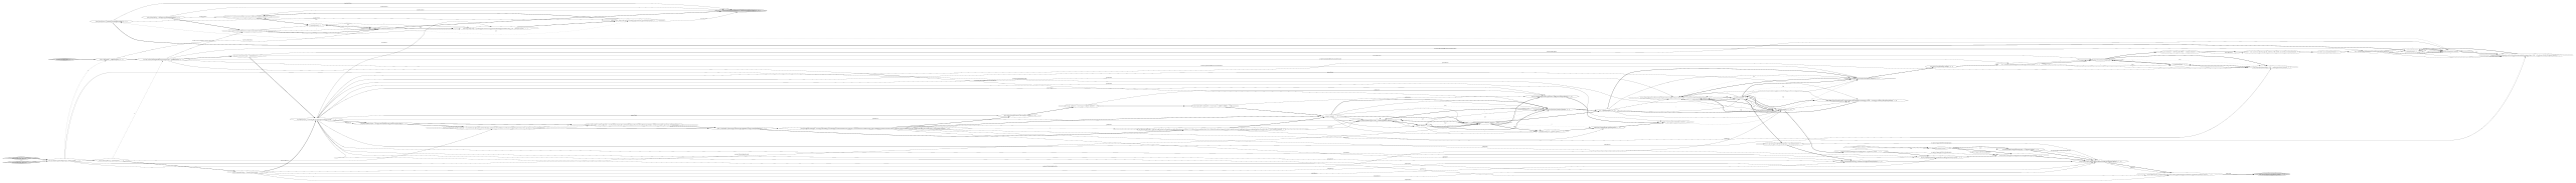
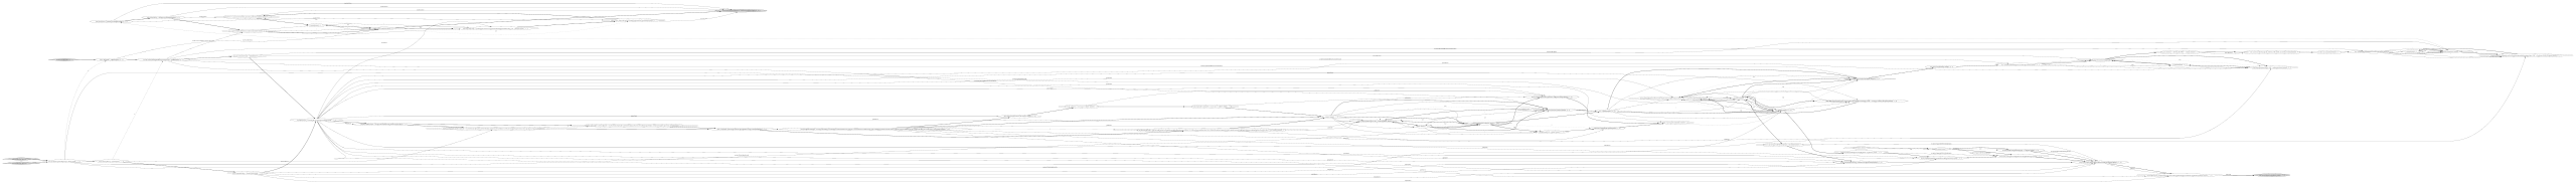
  digraph {
    fontname="Open Sans"
    rankdir=LR
    node [fillcolor=white fontname="Open Sans" shape=ellipse style=filled]
    edge [fontname="Open Sans" style=solid]
    n1 [label="minFinishTime = Long.min(minFinishTime,jobContext.getFinishTime())@@@42@@@['0', '0', '1']"]
    n2 [fillcolor=lightgray label="Assert.assertTrue(minFinishTime > maxStartTime)@@@44@@@['0', '0', '1']"]
    n3 [label="i++@@@39@@@['0', '0', '1']"]
    n4 [label="i < totalNumberOfJobs@@@38@@@['0', '0', '1']" shape=diamond]
    n5 [label="JobContext jobContext = _driver.getJobContext(TaskUtil.getNamespacedJobName(queueName,\"JOB\" + i))@@@40@@@['0', '0', '1']"]
    n6 [label="JobConfig jobConfig = _driver.getJobConfig(TaskUtil.getNamespacedJobName(queueName,newJobName))@@@35@@@['1', '1', '0']"]
    n7 [fillcolor=lightgray label="Assert.assertNull(jobConfig)@@@36@@@['0', '1', '0']"]
    n8 [label="final int numberOfJobsAddedBeforeControllerSwitch = 4@@@4@@@['0', '0', '1']"]
    n9 [label="int i = numberOfJobsAddedBeforeControllerSwitch@@@30@@@['0', '0', '1']"]
    n10 [label="i < numberOfJobsAddedBeforeControllerSwitch@@@17@@@['0', '0', '1']" shape=diamond]
    n11 [label="final int totalNumberOfJobs = 7@@@5@@@['0', '0', '1']"]
    n12 [label="i < numberOfJobsAddedBeforeControllerSwitch@@@12@@@['0', '0', '1']" shape=diamond]
    n13 [label="int i = numberOfJobsAddedBeforeControllerSwitch@@@37@@@['0', '0', '1']"]
    n14 [label="int i = numberOfJobsAddedBeforeControllerSwitch@@@22@@@['0', '0', '1']"]
    n15 [label="_driver.pollForJobState(queueName,TaskUtil.getNamespacedJobName(queueName,\"JOB\" + i),TaskState.COMPLETED)@@@33@@@['0', '0', '1']"]
    n16 [label="i < totalNumberOfJobs@@@31@@@['0', '0', '1']" shape=diamond]
    n17 [label="i++@@@32@@@['0', '0', '1']"]
    n18 [label="_controller.syncStop()@@@21@@@['0', '0', '1']"]
    n19 [label="_driver.pollForJobState(queueName,TaskUtil.getNamespacedJobName(queueName,\"JOB\" + i),TaskState.COMPLETED)@@@19@@@['1', '1', '1']"]
    n20 [label="i++@@@18@@@['1', '1', '1']"]
    n21 [label="i < totalNumberOfJobs@@@23@@@['0', '0', '1']" shape=diamond]
    n22 [label="String queueName = TestHelper.getTestMethodName()@@@6@@@['1', '1', '1']"]
    n23 [label="_driver.enqueueJob(queueName,\"JOB\" + i,jobBuilder)@@@14@@@['1', '0', '1']"]
    n24 [label="i++@@@13@@@['1', '1', '1']"]
    n25 [label="int i = 0@@@16@@@['1', '0', '1']"]
    n26 [label="i++@@@24@@@['0', '0', '1']"]
    n27 [label="_driver.enqueueJob(queueName,\"JOB\" + i,jobBuilder)@@@25@@@['0', '0', '1']"]
    n28 [label="long maxStartTime = Long.MIN_VALUE@@@35@@@['0', '0', '1']"]
    n29 [label="jobNames.add(\"JOB\" + i)@@@17@@@['0', '1', '0']"]
    n30 [label="jobBuilders.add(jobBuilder)@@@18@@@['0', '1', '0']"]
    n31 [label="_driver.resume(queueName)@@@21@@@['0', '1', '0']"]
    n32 [label="_driver.pollForJobState(queueName,TaskUtil.getNamespacedJobName(queueName,\"JOB\" + i),TaskState.COMPLETED)@@@25@@@['0', '1', '0']"]
    n33 [label="int i = 0@@@22@@@['1', '1', '0']"]
    n34 [label="boolean exceptionHappenedWhileAddingNewJob = false@@@27@@@['0', '1', '0']"]
    n35 [label="String controllerName = CONTROLLER_PREFIX + \"_0\"@@@27@@@['0', '0', '1']"]
    n36 [label="_controller = new ClusterControllerManager(ZK_ADDR,CLUSTER_NAME,controllerName)@@@28@@@['0', '0', '1']"]
    n37 [label="_controller.syncStart()@@@29@@@['0', '0', '1']"]
    n38 [label="JobConfig.Builder jobBuilder = new JobConfig.Builder().setTargetResource(WorkflowGenerator.DEFAULT_TGT_DB).setCommand(MockTask.TASK_COMMAND).setMaxAttemptsPerTask(2).setJobCommandConfigMap(Collections.singletonMap(MockTask.JOB_DELAY,\"1000\"))@@@10@@@['1', '1', '0']"]
    n39 [label="int i = 0@@@11@@@['1', '1', '1']"]
    n40 [label="_driver.enqueueJob(queueName,newJobName,jobBuilder)@@@29@@@['0', '1', '0']"]
    n41 [label="_driver.waitToStop(queueName,5000L)@@@11@@@['0', '1', '0']"]
    n42 [label="JobConfig.Builder jobBuilder = new JobConfig.Builder().setTargetResource(WorkflowGenerator.DEFAULT_TGT_DB).setCommand(MockTask.TASK_COMMAND).setMaxAttemptsPerTask(2).setJobCommandConfigMap(Collections.singletonMap(MockTask.JOB_DELAY,\"10000\"))@@@10@@@['0', '0', '1']"]
    n43 [label="_driver.enqueueJob(queueName,newJobName,jobBuilder)@@@23@@@['1', '0', '0']"]
    n44 [label="i < numberOfJobsAddedInitially@@@15@@@['1', '1', '0']" shape=diamond]
    n45 [label="Assert.assertTrue(exceptionHappenedWhileAddingNewJob)@@@34@@@['1', '1', '0']"]
    n46 [label="List<String> jobNames = new ArrayList<>()@@@12@@@['0', '1', '0']"]
    n47 [label="Assert.assertTrue(exceptionHappenedWhileAddingNewJob)@@@28@@@['1', '0', '0']"]
    n48 [label="maxStartTime = Long.max(maxStartTime,jobContext.getStartTime())@@@41@@@['0', '0', '1']"]
    n49 [label="boolean exceptionHappenedWhileAddingNewJob = false@@@21@@@['1', '0', '0']"]
    n50 [label="_driver.start(builder.setWorkflowConfig(workflowCfgBuilder.build()).build())@@@9@@@['1', '1', '1']"]
    n51 [label="final int queueCapacity = 5@@@4@@@['1', '1', '0']"]
    n52 [label="WorkflowConfig.Builder workflowCfgBuilder = new WorkflowConfig.Builder().setWorkflowId(queueName).setParallelJobs(1).setAllowOverlapJobAssignment(true).setCapacity(queueCapacity)@@@8@@@['1', '1', '0']"]
    n53 [label="final String newJobName = \"NewJob\"@@@5@@@['1', '1', '0']"]
    n54 [label="WorkflowConfig.Builder workflowCfgBuilder = new WorkflowConfig.Builder().setWorkflowId(queueName).setParallelJobs(parallelJobs).setAllowOverlapJobAssignment(true)@@@8@@@['0', '0', '1']"]
    n55 [label="_driver.enqueueJobs(queueName,jobNames,jobBuilders)@@@20@@@['0', '1', '0']"]
    n56 [label="Exception e@@@31@@@['1', '1', '0']" shape=diamond]
    n57 [label="exceptionHappenedWhileAddingNewJob = true@@@32@@@['0', '1', '0']"]
    n58 [label="JobQueue.Builder builder = TaskTestUtil.buildJobQueue(queueName)@@@7@@@['1', '1', '1']"]
    n59 [label="final int parallelJobs = 3@@@3@@@['0', '0', '1']"]
    n60 [label="long minFinishTime = Long.MAX_VALUE@@@36@@@['0', '0', '1']"]
    n61 [fillcolor=lightgray label="testQueueJobsMaxCapacity['1', '0', '0']" shape=diamond]
    n62 [label="final int numberOfJobsAddedInitially = 4@@@3@@@['1', '1', '0']"]
    n63 [label="List<JobConfig.Builder> jobBuilders = new ArrayList<>()@@@13@@@['0', '1', '0']"]
    n64 [fillcolor=lightgray label="testQueueParallelJobs['0', '0', '1']" shape=diamond]
    n65 [fillcolor=lightgray label="testQueueJobsMaxCapacity['0', '1', '0']" shape=diamond]
    n66 [label="Exception e@@@25@@@['1', '0', '0']" shape=diamond]
    n1 -> n2 [label=minFinishTime]
    n1 -> n3 [style=bold]
    n3 -> n4 [style=bold]
    n3 -> n4 [label=i]
    n3 -> n5 [label=i]
    n4 -> n1 [label=true style=dotted]
    n4 -> n2 [style=bold]
    n4 -> n3 [label=true style=dotted]
    n4 -> n5 [style=bold]
    n4 -> n5 [label=true style=dotted]
    n4 -> n48 [label=true style=dotted]
    n5 -> n48 [style=bold]
    n6 -> n7 [label=jobConfig]
    n6 -> n7 [style=bold]
    n8 -> n9 [label=numberOfJobsAddedBeforeControllerSwitch]
    n8 -> n10 [label=numberOfJobsAddedBeforeControllerSwitch]
    n8 -> n11 [style=bold]
    n8 -> n12 [label=numberOfJobsAddedBeforeControllerSwitch]
    n8 -> n13 [label=numberOfJobsAddedBeforeControllerSwitch]
    n8 -> n14 [label=numberOfJobsAddedBeforeControllerSwitch]
    n9 -> n15 [label=i]
    n9 -> n16 [style=bold]
    n9 -> n16 [label=i]
    n9 -> n17 [label=i]
    n10 -> n18 [style=bold]
    n10 -> n19 [style=bold]
    n10 -> n19 [label=true style=dotted]
    n10 -> n20 [label=true style=dotted]
    n11 -> n16 [label=totalNumberOfJobs]
    n11 -> n21 [label=controllerName]
    n11 -> n22 [style=bold]
    n12 -> n23 [label=true style=dotted]
    n12 -> n23 [style=bold]
    n12 -> n24 [label=true style=dotted]
    n12 -> n25 [style=bold]
    n13 -> n3 [label=i]
    n13 -> n4 [style=bold]
    n13 -> n4 [label=i]
    n13 -> n5 [label=i]
    n14 -> n21 [style=bold]
    n14 -> n21 [label=i]
    n14 -> n26 [label=i]
    n14 -> n27 [label=i]
    n15 -> n17 [style=bold]
    n16 -> n15 [label=true style=dotted]
    n16 -> n15 [style=bold]
    n16 -> n17 [label=true style=dotted]
    n16 -> n28 [style=dashed]
    n17 -> n15 [label=i]
    n17 -> n16 [label=i]
    n17 -> n16 [style=bold]
    n18 -> n14 [style=bold]
    n19 -> n20 [style=bold]
    n19 -> n20 [label=i]
    n19 -> n32 [label=i]
    n20 -> n10 [label=i]
    n20 -> n10 [style=bold]
    n20 -> n19 [label=i]
    n20 -> n19 [label=true style=dotted]
    n20 -> n32 [label=true style=dotted]
    n20 -> n32 [style=bold]
    n20 -> n33 [style=bold]
    n20 -> n33 [label=i]
    n20 -> n34 [style=bold]
    n21 -> n26 [label=true style=dotted]
    n21 -> n27 [style=bold]
    n21 -> n27 [label=true style=dotted]
    n21 -> n35 [style=bold]
    n22 -> n5 [label=queueName]
    n22 -> n6 [label=queueName]
    n22 -> n15 [label=queueName]
    n22 -> n19 [label=queueName]
    n22 -> n23 [label=queueName]
    n22 -> n27 [label=queueName]
    n22 -> n31 [label=queueName]
    n22 -> n32 [label=queueName]
    n22 -> n40 [label=queueName]
    n22 -> n41 [label=queueName]
    n22 -> n43 [label=queueName]
    n22 -> n45 [label=queueName]
    n22 -> n55 [label=queueName]
    n22 -> n58 [style=bold]
    n22 -> n58 [label=queueName]
    n23 -> n24 [style=bold]
    n24 -> n12 [style=bold]
    n24 -> n12 [label=i]
    n24 -> n23 [label=i]
    n24 -> n29 [label=i]
    n24 -> n44 [label=i]
    n24 -> n44 [style=bold]
    n25 -> n10 [style=bold]
    n25 -> n10 [label=i]
    n25 -> n19 [label=i]
    n25 -> n20 [label=i]
    n25 -> n33 [label=i]
    n25 -> n33 [style=bold]
    n26 -> n21 [label=i]
    n26 -> n21 [style=bold]
    n26 -> n27 [label=i]
    n27 -> n26 [style=bold]
    n28 -> n2 [label=maxStartTime]
    n28 -> n48 [label=maxStartTime]
-   n28 -> n17 [style=bold]
+   n28 -> n60 [style=bold]
    n29 -> n30 [style=bold]
    n30 -> n31 [style=bold]
    n31 -> n33 [style=dashed]
    n32 -> n19 [style=bold]
    n33 -> n10 [label=0 style=dashed]
    n33 -> n19 [style=bold]
    n33 -> n19 [label=i]
    n33 -> n19 [label=true style=dotted]
    n33 -> n20 [style=bold]
    n33 -> n20 [label=i]
    n33 -> n20 [label=true style=dotted]
    n33 -> n32 [label=i]
    n33 -> n49 [style=bold]
    n34 -> n40 [style=bold]
    n34 -> n45 [label=exceptionHappenedWhileAddingNewJob]
    n35 -> n36 [style=bold]
    n35 -> n36 [label=controllerName]
    n36 -> n37 [style=bold]
    n37 -> n9 [style=bold]
    n38 -> n23 [label=jobBuilder]
    n38 -> n30 [label=jobBuilder]
    n38 -> n39 [style=bold]
    n38 -> n40 [label=jobBuilder]
    n38 -> n41 [style=bold]
    n38 -> n42 [label=0 style=dashed]
    n38 -> n43 [label=jobBuilder]
    n39 -> n12 [style=bold]
    n39 -> n12 [label=i]
    n39 -> n23 [label=i]
    n39 -> n24 [label=i]
    n39 -> n29 [label=i]
    n39 -> n44 [label=i]
    n39 -> n44 [style=bold]
    n40 -> n45 [style=bold]
    n41 -> n46 [style=bold]
    n42 -> n23 [label=jobBuilder]
    n42 -> n27 [label=jobBuilder]
    n42 -> n39 [style=bold]
    n43 -> n47 [style=bold]
    n44 -> n12 [label=0 style=dashed]
    n44 -> n23 [style=bold]
    n44 -> n23 [label=true style=dotted]
    n44 -> n24 [label=true style=dotted]
    n44 -> n25 [style=bold]
    n44 -> n29 [style=bold]
    n44 -> n29 [label=true style=dotted]
    n44 -> n30 [label=0 style=dotted]
    n44 -> n55 [style=bold]
    n45 -> n6 [style=bold]
    n45 -> n6 [label=jobConfig]
    n46 -> n55 [label=jobNames]
    n46 -> n63 [style=bold]
    n47 -> n45 [style=bold]
    n48 -> n1 [style=bold]
    n48 -> n2 [label=maxStartTime]
    n49 -> n43 [style=bold]
    n49 -> n47 [label=exceptionHappenedWhileAddingNewJob]
    n50 -> n38 [style=bold]
    n50 -> n42 [style=bold]
    n51 -> n8 [label=0 style=dashed]
    n51 -> n52 [label=queueCapacity]
    n51 -> n53 [style=bold]
    n52 -> n50 [style=bold]
    n52 -> n54 [label=0 style=dashed]
    n53 -> n6 [label=newJobName]
    n53 -> n22 [style=bold]
    n53 -> n40 [label=newJobName]
    n53 -> n43 [label=newJobName]
    n53 -> n45 [label=newJobName]
    n54 -> n50 [style=bold]
    n55 -> n31 [style=bold]
    n56 -> n47 [label=exceptionHappenedWhileAddingNewJob]
    n56 -> n47 [style=bold]
    n56 -> n57 [label=true style=dotted]
    n56 -> n57 [style=bold]
    n57 -> n45 [style=bold]
    n57 -> n45 [label=exceptionHappenedWhileAddingNewJob]
    n58 -> n52 [style=bold]
    n58 -> n54 [style=bold]
    n59 -> n4 [label=totalNumberOfJobs]
    n59 -> n8 [style=bold]
    n60 -> n1 [label=minFinishTime]
    n60 -> n2 [label=minFinishTime]
    n60 -> n13 [style=bold]
    n61 -> n62 [style=bold]
    n62 -> n20 [label=numberOfJobsAddedInitially]
    n62 -> n33 [label=numberOfJobsAddedInitially]
    n62 -> n44 [label=numberOfJobsAddedInitially]
    n62 -> n51 [style=bold]
    n62 -> n59 [label=0 style=dashed]
    n63 -> n39 [style=bold]
    n63 -> n55 [label=jobBuilders]
    n64 -> n59 [style=bold]
    n65 -> n62 [style=bold]
    n66 -> n56 [style=bold]
    n66 -> n56 [label=true style=dotted]
  }
